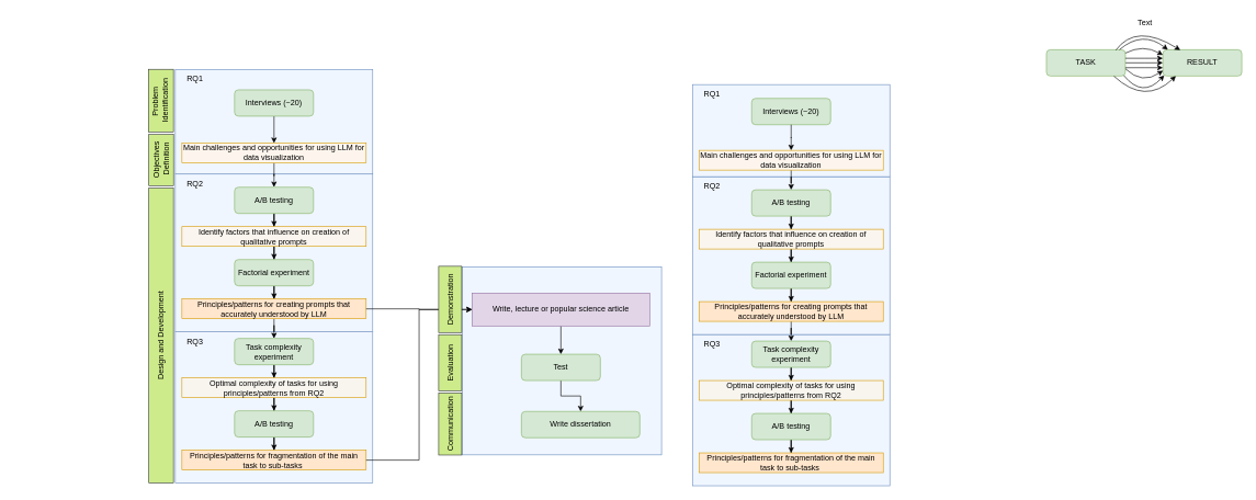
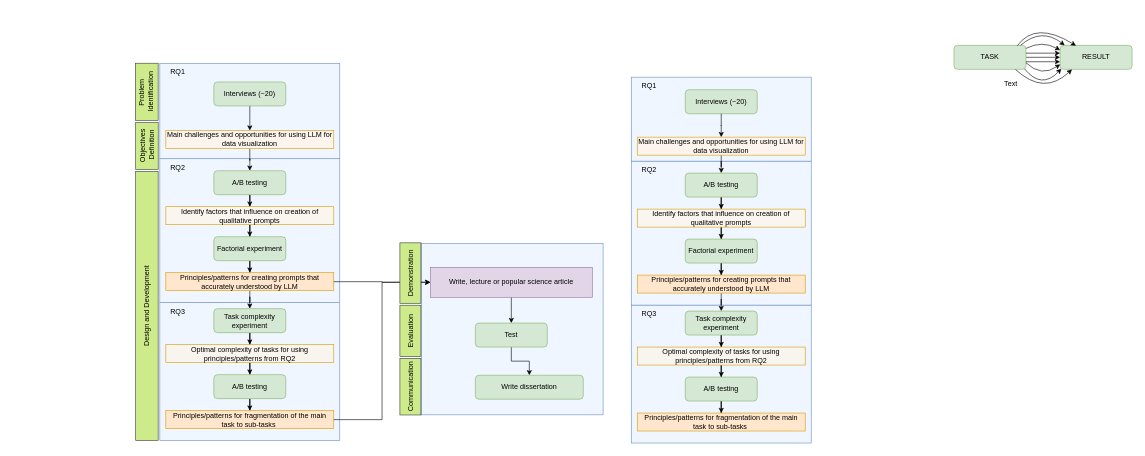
  <mxCell id="0" />
  <mxCell id="1" parent="0" />
  <mxCell id="2" value="" style="rounded=0;whiteSpace=wrap;html=1;fillColor=light-dark(#F0F6FF,#F0F6FF);strokeColor=#6c8ebf;" parent="1" vertex="1"><mxGeometry x="266" y="504" width="300" height="230" as="geometry" /></mxCell>
  <mxCell id="3" value="" style="rounded=0;whiteSpace=wrap;html=1;fillColor=light-dark(#F0F6FF,#F0F6FF);strokeColor=#6c8ebf;" parent="1" vertex="1"><mxGeometry x="266" y="264" width="300" height="240" as="geometry" /></mxCell>
  <mxCell id="4" value="" style="rounded=0;whiteSpace=wrap;html=1;fillColor=light-dark(#F0F6FF,#F0F6FF);strokeColor=#6c8ebf;" parent="1" vertex="1"><mxGeometry x="266" y="105" width="300" height="159" as="geometry" /></mxCell>
  <mxCell id="5" style="edgeStyle=orthogonalEdgeStyle;rounded=0;orthogonalLoop=1;jettySize=auto;html=1;" edge="1" parent="1" source="6" target="9"><mxGeometry relative="1" as="geometry" /></mxCell>
  <mxCell id="6" value="Interviews (~20)" style="rounded=1;whiteSpace=wrap;html=1;fontSize=12;glass=0;strokeWidth=1;shadow=0;fillColor=#d5e8d4;strokeColor=#82b366;" parent="1" vertex="1"><mxGeometry x="356" y="136" width="120" height="40" as="geometry" /></mxCell>
  <mxCell id="7" value="RQ1" style="text;html=1;align=center;verticalAlign=middle;whiteSpace=wrap;rounded=0;" parent="1" vertex="1"><mxGeometry x="266" y="105" width="60" height="30" as="geometry" /></mxCell>
  <mxCell id="8" style="edgeStyle=orthogonalEdgeStyle;rounded=0;orthogonalLoop=1;jettySize=auto;html=1;entryX=0.5;entryY=0;entryDx=0;entryDy=0;" parent="1" source="9" target="11" edge="1"><mxGeometry relative="1" as="geometry" /></mxCell>
  <mxCell id="9" value="Main challenges and opportunities for using LLM for data visualization" style="rounded=0;whiteSpace=wrap;html=1;fillColor=light-dark(#fdf5ed, #36210a);strokeColor=#d79b00;gradientColor=none;" parent="1" vertex="1"><mxGeometry x="276" y="217" width="280" height="30" as="geometry" /></mxCell>
  <mxCell id="10" value="" style="edgeStyle=orthogonalEdgeStyle;rounded=0;orthogonalLoop=1;jettySize=auto;html=1;" parent="1" source="11" target="13" edge="1"><mxGeometry relative="1" as="geometry" /></mxCell>
  <mxCell id="11" value="A/B testing" style="rounded=1;whiteSpace=wrap;html=1;fontSize=12;glass=0;strokeWidth=1;shadow=0;fillColor=#d5e8d4;strokeColor=#82b366;" parent="1" vertex="1"><mxGeometry x="356" y="284" width="120" height="40" as="geometry" /></mxCell>
  <mxCell id="12" value="" style="edgeStyle=orthogonalEdgeStyle;rounded=0;orthogonalLoop=1;jettySize=auto;html=1;" parent="1" source="13" target="15" edge="1"><mxGeometry relative="1" as="geometry" /></mxCell>
  <mxCell id="13" value="Identify factors that influence on creation of qualitative prompts" style="rounded=0;whiteSpace=wrap;html=1;fillColor=light-dark(#faf5ee, #36210a);strokeColor=#d79b00;" parent="1" vertex="1"><mxGeometry x="276" y="344" width="280" height="30" as="geometry" /></mxCell>
  <mxCell id="14" value="" style="edgeStyle=orthogonalEdgeStyle;rounded=0;orthogonalLoop=1;jettySize=auto;html=1;" parent="1" source="15" target="17" edge="1"><mxGeometry relative="1" as="geometry" /></mxCell>
  <mxCell id="15" value="Factorial experiment" style="rounded=1;whiteSpace=wrap;html=1;fontSize=12;glass=0;strokeWidth=1;shadow=0;fillColor=#d5e8d4;strokeColor=#82b366;" parent="1" vertex="1"><mxGeometry x="356" y="394" width="120" height="40" as="geometry" /></mxCell>
  <mxCell id="16" value="" style="edgeStyle=orthogonalEdgeStyle;rounded=0;orthogonalLoop=1;jettySize=auto;html=1;" parent="1" source="17" target="20" edge="1"><mxGeometry relative="1" as="geometry" /></mxCell>
  <mxCell id="17" value="Principles/patterns for creating prompts that accurately understood by LLM" style="rounded=0;whiteSpace=wrap;html=1;fillColor=#ffe6cc;strokeColor=#d79b00;" parent="1" vertex="1"><mxGeometry x="276" y="454" width="280" height="30" as="geometry" /></mxCell>
  <mxCell id="18" value="RQ2" style="text;html=1;align=center;verticalAlign=middle;whiteSpace=wrap;rounded=0;" parent="1" vertex="1"><mxGeometry x="266" y="264" width="60" height="30" as="geometry" /></mxCell>
  <mxCell id="19" value="" style="edgeStyle=orthogonalEdgeStyle;rounded=0;orthogonalLoop=1;jettySize=auto;html=1;" parent="1" source="20" target="22" edge="1"><mxGeometry relative="1" as="geometry" /></mxCell>
  <mxCell id="20" value="Task complexity experiment" style="rounded=1;whiteSpace=wrap;html=1;fontSize=12;glass=0;strokeWidth=1;shadow=0;fillColor=#d5e8d4;strokeColor=#82b366;" parent="1" vertex="1"><mxGeometry x="356" y="514" width="120" height="40" as="geometry" /></mxCell>
  <mxCell id="21" value="" style="edgeStyle=orthogonalEdgeStyle;rounded=0;orthogonalLoop=1;jettySize=auto;html=1;" parent="1" source="22" target="24" edge="1"><mxGeometry relative="1" as="geometry" /></mxCell>
  <mxCell id="22" value="Optimal complexity of tasks for using principles/patterns from RQ2" style="rounded=0;whiteSpace=wrap;html=1;fillColor=light-dark(#f8f5ef, #36210a);strokeColor=#d79b00;" parent="1" vertex="1"><mxGeometry x="276" y="574" width="280" height="30" as="geometry" /></mxCell>
  <mxCell id="23" value="" style="edgeStyle=orthogonalEdgeStyle;rounded=0;orthogonalLoop=1;jettySize=auto;html=1;" parent="1" source="24" target="25" edge="1"><mxGeometry relative="1" as="geometry" /></mxCell>
  <mxCell id="24" value="A/B testing" style="rounded=1;whiteSpace=wrap;html=1;fontSize=12;glass=0;strokeWidth=1;shadow=0;fillColor=#d5e8d4;strokeColor=#82b366;" parent="1" vertex="1"><mxGeometry x="356" y="624" width="120" height="40" as="geometry" /></mxCell>
  <mxCell id="25" value="Principles/patterns for&amp;nbsp;fragmentation of the main task to sub-tasks&amp;nbsp;" style="rounded=0;whiteSpace=wrap;html=1;fillColor=#ffe6cc;strokeColor=#d79b00;" parent="1" vertex="1"><mxGeometry x="276" y="684" width="280" height="30" as="geometry" /></mxCell>
  <mxCell id="26" value="RQ3" style="text;html=1;align=center;verticalAlign=middle;whiteSpace=wrap;rounded=0;" parent="1" vertex="1"><mxGeometry x="266" y="504" width="60" height="30" as="geometry" /></mxCell>
  <mxCell id="27" value="" style="rounded=0;whiteSpace=wrap;html=1;fillColor=light-dark(#F0F6FF,#F0F6FF);strokeColor=#6c8ebf;" parent="1" vertex="1"><mxGeometry x="702" y="405" width="303" height="286" as="geometry" /></mxCell>
  <mxCell id="28" value="" style="edgeStyle=orthogonalEdgeStyle;rounded=0;orthogonalLoop=1;jettySize=auto;html=1;" parent="1" source="29" target="31" edge="1"><mxGeometry relative="1" as="geometry" /></mxCell>
  <mxCell id="29" value="Write, lecture or popular science article" style="rounded=0;whiteSpace=wrap;html=1;fillColor=#e1d5e7;strokeColor=#9673a6;" parent="1" vertex="1"><mxGeometry x="717" y="445" width="270" height="50" as="geometry" /></mxCell>
  <mxCell id="30" value="" style="edgeStyle=orthogonalEdgeStyle;rounded=0;orthogonalLoop=1;jettySize=auto;html=1;" parent="1" source="31" target="62" edge="1"><mxGeometry relative="1" as="geometry" /></mxCell>
  <mxCell id="31" value="Test" style="rounded=1;whiteSpace=wrap;html=1;fontSize=12;glass=0;strokeWidth=1;shadow=0;fillColor=#d5e8d4;strokeColor=#82b366;" parent="1" vertex="1"><mxGeometry x="792" y="538" width="120" height="40" as="geometry" /></mxCell>
  <mxCell id="32" style="edgeStyle=orthogonalEdgeStyle;rounded=0;orthogonalLoop=1;jettySize=auto;html=1;entryX=0;entryY=0.5;entryDx=0;entryDy=0;" parent="1" source="25" target="29" edge="1"><mxGeometry relative="1" as="geometry" /></mxCell>
  <mxCell id="33" style="edgeStyle=orthogonalEdgeStyle;rounded=0;orthogonalLoop=1;jettySize=auto;html=1;entryX=0;entryY=0.5;entryDx=0;entryDy=0;" parent="1" source="17" target="29" edge="1"><mxGeometry relative="1" as="geometry" /></mxCell>
  <mxCell id="34" value="" style="rounded=0;whiteSpace=wrap;html=1;fillColor=light-dark(#F0F6FF,#F0F6FF);strokeColor=#6c8ebf;" parent="1" vertex="1"><mxGeometry x="1052" y="508" width="300" height="230" as="geometry" /></mxCell>
  <mxCell id="35" value="" style="rounded=0;whiteSpace=wrap;html=1;fillColor=light-dark(#F0F6FF,#F0F6FF);strokeColor=#6c8ebf;" parent="1" vertex="1"><mxGeometry x="1052" y="268" width="300" height="240" as="geometry" /></mxCell>
  <mxCell id="36" value="" style="rounded=0;whiteSpace=wrap;html=1;fillColor=light-dark(#F0F6FF,#F0F6FF);strokeColor=#6c8ebf;" parent="1" vertex="1"><mxGeometry x="1052" y="128" width="300" height="140" as="geometry" /></mxCell>
  <mxCell id="37" value="Interviews (~20)" style="rounded=1;whiteSpace=wrap;html=1;fontSize=12;glass=0;strokeWidth=1;shadow=0;fillColor=#d5e8d4;strokeColor=#82b366;" parent="1" vertex="1"><mxGeometry x="1142" y="149" width="120" height="40" as="geometry" /></mxCell>
  <mxCell id="38" value="" style="edgeStyle=orthogonalEdgeStyle;rounded=0;orthogonalLoop=1;jettySize=auto;html=1;exitX=0.5;exitY=1;exitDx=0;exitDy=0;" parent="1" source="37" target="41" edge="1"><mxGeometry relative="1" as="geometry"><mxPoint x="1202" y="193" as="sourcePoint" /></mxGeometry></mxCell>
  <mxCell id="39" value="RQ1" style="text;html=1;align=center;verticalAlign=middle;whiteSpace=wrap;rounded=0;" parent="1" vertex="1"><mxGeometry x="1052" y="128" width="60" height="30" as="geometry" /></mxCell>
  <mxCell id="40" style="edgeStyle=orthogonalEdgeStyle;rounded=0;orthogonalLoop=1;jettySize=auto;html=1;entryX=0.5;entryY=0;entryDx=0;entryDy=0;" parent="1" source="41" target="43" edge="1"><mxGeometry relative="1" as="geometry" /></mxCell>
  <mxCell id="41" value="Main challenges and opportunities for using LLM for data visualization" style="rounded=0;whiteSpace=wrap;html=1;fillColor=light-dark(#fdf5ed, #36210a);strokeColor=#d79b00;gradientColor=none;" parent="1" vertex="1"><mxGeometry x="1062" y="228" width="280" height="30" as="geometry" /></mxCell>
  <mxCell id="42" value="" style="edgeStyle=orthogonalEdgeStyle;rounded=0;orthogonalLoop=1;jettySize=auto;html=1;" parent="1" source="43" target="45" edge="1"><mxGeometry relative="1" as="geometry" /></mxCell>
  <mxCell id="43" value="A/B testing" style="rounded=1;whiteSpace=wrap;html=1;fontSize=12;glass=0;strokeWidth=1;shadow=0;fillColor=#d5e8d4;strokeColor=#82b366;" parent="1" vertex="1"><mxGeometry x="1142" y="288" width="120" height="40" as="geometry" /></mxCell>
  <mxCell id="44" value="" style="edgeStyle=orthogonalEdgeStyle;rounded=0;orthogonalLoop=1;jettySize=auto;html=1;" parent="1" source="45" target="47" edge="1"><mxGeometry relative="1" as="geometry" /></mxCell>
  <mxCell id="45" value="Identify factors that influence on creation of qualitative prompts" style="rounded=0;whiteSpace=wrap;html=1;fillColor=light-dark(#faf5ee, #36210a);strokeColor=#d79b00;" parent="1" vertex="1"><mxGeometry x="1062" y="348" width="280" height="30" as="geometry" /></mxCell>
  <mxCell id="46" value="" style="edgeStyle=orthogonalEdgeStyle;rounded=0;orthogonalLoop=1;jettySize=auto;html=1;" parent="1" source="47" target="49" edge="1"><mxGeometry relative="1" as="geometry" /></mxCell>
  <mxCell id="47" value="Factorial experiment" style="rounded=1;whiteSpace=wrap;html=1;fontSize=12;glass=0;strokeWidth=1;shadow=0;fillColor=#d5e8d4;strokeColor=#82b366;" parent="1" vertex="1"><mxGeometry x="1142" y="398" width="120" height="40" as="geometry" /></mxCell>
  <mxCell id="48" value="" style="edgeStyle=orthogonalEdgeStyle;rounded=0;orthogonalLoop=1;jettySize=auto;html=1;" parent="1" source="49" target="52" edge="1"><mxGeometry relative="1" as="geometry" /></mxCell>
  <mxCell id="49" value="Principles/patterns for creating prompts that accurately understood by LLM" style="rounded=0;whiteSpace=wrap;html=1;fillColor=#ffe6cc;strokeColor=#d79b00;" parent="1" vertex="1"><mxGeometry x="1062" y="458" width="280" height="30" as="geometry" /></mxCell>
  <mxCell id="50" value="RQ2" style="text;html=1;align=center;verticalAlign=middle;whiteSpace=wrap;rounded=0;" parent="1" vertex="1"><mxGeometry x="1052" y="268" width="60" height="30" as="geometry" /></mxCell>
  <mxCell id="51" value="" style="edgeStyle=orthogonalEdgeStyle;rounded=0;orthogonalLoop=1;jettySize=auto;html=1;" parent="1" source="52" target="54" edge="1"><mxGeometry relative="1" as="geometry" /></mxCell>
  <mxCell id="52" value="Task complexity experiment" style="rounded=1;whiteSpace=wrap;html=1;fontSize=12;glass=0;strokeWidth=1;shadow=0;fillColor=#d5e8d4;strokeColor=#82b366;" parent="1" vertex="1"><mxGeometry x="1142" y="518" width="120" height="40" as="geometry" /></mxCell>
  <mxCell id="53" value="" style="edgeStyle=orthogonalEdgeStyle;rounded=0;orthogonalLoop=1;jettySize=auto;html=1;" parent="1" source="54" target="56" edge="1"><mxGeometry relative="1" as="geometry" /></mxCell>
  <mxCell id="54" value="Optimal complexity of tasks for using principles/patterns from RQ2" style="rounded=0;whiteSpace=wrap;html=1;fillColor=light-dark(#f8f5ef, #36210a);strokeColor=#d79b00;" parent="1" vertex="1"><mxGeometry x="1062" y="578" width="280" height="30" as="geometry" /></mxCell>
  <mxCell id="55" value="" style="edgeStyle=orthogonalEdgeStyle;rounded=0;orthogonalLoop=1;jettySize=auto;html=1;" parent="1" source="56" target="57" edge="1"><mxGeometry relative="1" as="geometry" /></mxCell>
  <mxCell id="56" value="A/B testing" style="rounded=1;whiteSpace=wrap;html=1;fontSize=12;glass=0;strokeWidth=1;shadow=0;fillColor=#d5e8d4;strokeColor=#82b366;" parent="1" vertex="1"><mxGeometry x="1142" y="628" width="120" height="40" as="geometry" /></mxCell>
  <mxCell id="57" value="Principles/patterns for&amp;nbsp;fragmentation of the main task to sub-tasks&amp;nbsp;" style="rounded=0;whiteSpace=wrap;html=1;fillColor=#ffe6cc;strokeColor=#d79b00;" parent="1" vertex="1"><mxGeometry x="1062" y="688" width="280" height="30" as="geometry" /></mxCell>
  <mxCell id="58" value="RQ3" style="text;html=1;align=center;verticalAlign=middle;whiteSpace=wrap;rounded=0;" parent="1" vertex="1"><mxGeometry x="1052" y="508" width="60" height="30" as="geometry" /></mxCell>
  <mxCell id="59" value="Problem&amp;nbsp;&lt;div&gt;Identification&lt;/div&gt;" style="rounded=0;whiteSpace=wrap;html=1;fillColor=#cdeb8b;strokeColor=#36393d;rotation=-90;" parent="1" vertex="1"><mxGeometry x="196.5" y="133.42" width="95.3" height="38" as="geometry" /></mxCell>
  <mxCell id="60" value="Objectives&lt;div&gt;&amp;nbsp;Definition&lt;/div&gt;" style="rounded=0;whiteSpace=wrap;html=1;fillColor=#cdeb8b;strokeColor=#36393d;rotation=-90;" parent="1" vertex="1"><mxGeometry x="205.57" y="224.03" width="77.85" height="37.5" as="geometry" /></mxCell>
  <mxCell id="61" value="Communication" style="rounded=0;whiteSpace=wrap;html=1;fillColor=#cdeb8b;strokeColor=#36393d;rotation=-90;" parent="1" vertex="1"><mxGeometry x="636.5" y="626.5" width="94.49" height="35" as="geometry" /></mxCell>
  <mxCell id="62" value="Write dissertation" style="rounded=1;whiteSpace=wrap;html=1;fontSize=12;glass=0;strokeWidth=1;shadow=0;fillColor=#d5e8d4;strokeColor=#82b366;" parent="1" vertex="1"><mxGeometry x="792" y="625" width="180" height="40" as="geometry" /></mxCell>
  <mxCell id="63" value="Design and Development" style="rounded=0;whiteSpace=wrap;html=1;fillColor=#cdeb8b;strokeColor=#36393d;rotation=-90;" parent="1" vertex="1"><mxGeometry x="20.13" y="490.79" width="448.65" height="37.4" as="geometry" /></mxCell>
  <mxCell id="64" value="Demonstration" style="rounded=0;whiteSpace=wrap;html=1;fillColor=#cdeb8b;strokeColor=#36393d;rotation=-90;" parent="1" vertex="1"><mxGeometry x="633.37" y="437.13" width="100.75" height="35" as="geometry" /></mxCell>
  <mxCell id="65" value="Evaluation" style="rounded=0;whiteSpace=wrap;html=1;fillColor=#cdeb8b;strokeColor=#36393d;rotation=-90;" parent="1" vertex="1"><mxGeometry x="641.04" y="533.44" width="85.4" height="35" as="geometry" /></mxCell>
  <mxCell id="66" value="" style="edgeStyle=orthogonalEdgeStyle;rounded=0;orthogonalLoop=1;jettySize=auto;html=1;" parent="1" edge="1"><mxGeometry relative="1" as="geometry"><mxPoint x="1710" y="94.92" as="sourcePoint" /><mxPoint x="1767" y="94.92" as="targetPoint" /><Array as="points"><mxPoint x="1740" y="94.92" /><mxPoint x="1740" y="94.92" /></Array></mxGeometry></mxCell>
  <mxCell id="67" value="TASK" style="rounded=1;whiteSpace=wrap;html=1;fontSize=12;glass=0;strokeWidth=1;shadow=0;fillColor=#d5e8d4;strokeColor=#82b366;" parent="1" vertex="1"><mxGeometry x="1590" y="75" width="120" height="40" as="geometry" /></mxCell>
  <mxCell id="68" value="RESULT" style="rounded=1;whiteSpace=wrap;html=1;fontSize=12;glass=0;strokeWidth=1;shadow=0;fillColor=#d5e8d4;strokeColor=#82b366;" parent="1" vertex="1"><mxGeometry x="1767" y="75" width="120" height="40" as="geometry" /></mxCell>
  <mxCell id="69" value="" style="curved=1;endArrow=classic;html=1;rounded=0;exitX=1;exitY=1;exitDx=0;exitDy=0;entryX=0.001;entryY=0.791;entryDx=0;entryDy=0;entryPerimeter=0;" parent="1" target="68" edge="1"><mxGeometry width="50" height="50" relative="1" as="geometry"><mxPoint x="1710" y="104" as="sourcePoint" /><mxPoint x="1769" y="104" as="targetPoint" /><Array as="points"><mxPoint x="1735.68" y="128.43" /></Array></mxGeometry></mxCell>
  <mxCell id="70" value="" style="curved=1;endArrow=classic;html=1;rounded=0;exitX=0.98;exitY=0.979;exitDx=0;exitDy=0;exitPerimeter=0;" parent="1" source="67" edge="1"><mxGeometry width="50" height="50" relative="1" as="geometry"><mxPoint x="1710" y="114" as="sourcePoint" /><mxPoint x="1769" y="114" as="targetPoint" /><Array as="points"><mxPoint x="1736" y="149" /></Array></mxGeometry></mxCell>
  <mxCell id="71" value="" style="curved=1;endArrow=classic;html=1;rounded=0;exitX=0.855;exitY=1.006;exitDx=0;exitDy=0;exitPerimeter=0;entryX=0.212;entryY=0.993;entryDx=0;entryDy=0;entryPerimeter=0;" parent="1" source="67" edge="1"><mxGeometry width="50" height="50" relative="1" as="geometry"><mxPoint x="1689" y="116.32" as="sourcePoint" /><mxPoint x="1786.68" y="115" as="targetPoint" /><Array as="points"><mxPoint x="1740.24" y="159.28" /></Array></mxGeometry></mxCell>
  <mxCell id="72" value="" style="edgeStyle=orthogonalEdgeStyle;rounded=0;orthogonalLoop=1;jettySize=auto;html=1;" parent="1" edge="1"><mxGeometry relative="1" as="geometry"><mxPoint x="1710" y="102.34" as="sourcePoint" /><mxPoint x="1767" y="102.34" as="targetPoint" /><Array as="points"><mxPoint x="1740" y="102.34" /><mxPoint x="1740" y="102.34" /></Array></mxGeometry></mxCell>
  <mxCell id="73" value="" style="edgeStyle=orthogonalEdgeStyle;rounded=0;orthogonalLoop=1;jettySize=auto;html=1;" parent="1" edge="1"><mxGeometry relative="1" as="geometry"><mxPoint x="1710" y="87.97" as="sourcePoint" /><mxPoint x="1767" y="87.97" as="targetPoint" /><Array as="points"><mxPoint x="1740" y="87.97" /><mxPoint x="1740" y="87.97" /></Array></mxGeometry></mxCell>
  <mxCell id="74" value="" style="curved=1;endArrow=classic;html=1;rounded=0;exitX=1;exitY=1;exitDx=0;exitDy=0;entryX=0.001;entryY=0.791;entryDx=0;entryDy=0;entryPerimeter=0;" parent="1" edge="1"><mxGeometry width="50" height="50" relative="1" as="geometry"><mxPoint x="1710" y="80.07" as="sourcePoint" /><mxPoint x="1767" y="83.07" as="targetPoint" /><Array as="points"><mxPoint x="1737" y="66.28" /></Array></mxGeometry></mxCell>
  <mxCell id="75" value="" style="curved=1;endArrow=classic;html=1;rounded=0;exitX=0.925;exitY=-0.002;exitDx=0;exitDy=0;entryX=0.055;entryY=-0.003;entryDx=0;entryDy=0;entryPerimeter=0;exitPerimeter=0;" parent="1" source="67" edge="1"><mxGeometry width="50" height="50" relative="1" as="geometry"><mxPoint x="1704" y="74.91" as="sourcePoint" /><mxPoint x="1774.6" y="75" as="targetPoint" /><Array as="points"><mxPoint x="1736" y="45" /></Array></mxGeometry></mxCell>
  <mxCell id="76" value="" style="curved=1;endArrow=classic;html=1;rounded=0;exitX=0.879;exitY=0.017;exitDx=0;exitDy=0;entryX=0.22;entryY=0.015;entryDx=0;entryDy=0;exitPerimeter=0;entryPerimeter=0;" parent="1" source="67" target="68" edge="1"><mxGeometry width="50" height="50" relative="1" as="geometry"><mxPoint x="1691" y="64" as="sourcePoint" /><mxPoint x="1800" y="64" as="targetPoint" /><Array as="points"><mxPoint x="1726" y="34" /></Array></mxGeometry></mxCell>
- <mxCell id="77" value="Text" style="text;html=1;align=center;verticalAlign=middle;whiteSpace=wrap;rounded=0;" parent="1" vertex="1"><mxGeometry x="1710" y="20" width="60" height="30" as="geometry" /></mxCell>
+ <mxCell id="77" value="Text" style="text;html=1;align=center;verticalAlign=middle;whiteSpace=wrap;rounded=0;" parent="1" vertex="1"><mxGeometry x="1655" y="125" width="60" height="30" as="geometry" /></mxCell>
